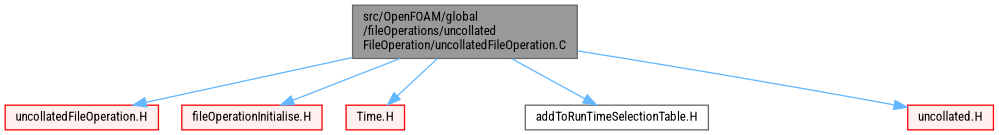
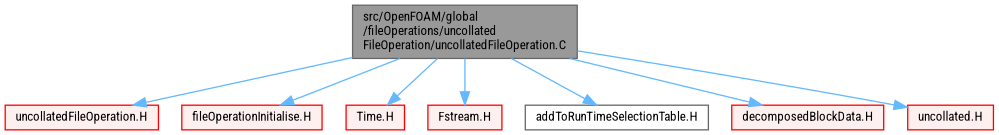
  digraph {
    fontname="Roboto Condensed"
    node [color=red fillcolor="#FFF0F0" fontname="Roboto Condensed" fontsize=10 shape=box style=filled]
    edge [color=steelblue1 fontname="Roboto Condensed" fontsize=10 labelfontname=Helvetica labelfontsize=10 style=solid]
    n1 [color=gray40 fillcolor=grey60 fontcolor=black height=0.2 label="src/OpenFOAM/global\l/fileOperations/uncollated\lFileOperation/uncollatedFileOperation.C" width=0.4]
    n2 [height=0.2 label="uncollatedFileOperation.H" width=0.4]
    n3 [height=0.2 label="fileOperationInitialise.H" width=0.4]
    n4 [height=0.2 label="Time.H" width=0.4]
+   n5 [height=0.2 label="Fstream.H" width=0.4]
    n6 [color=grey40 fillcolor=white height=0.2 label="addToRunTimeSelectionTable.H" width=0.4]
+   n7 [height=0.2 label="decomposedBlockData.H" width=0.4]
    n8 [height=0.2 label="uncollated.H" width=0.4]
    n1 -> n2
    n1 -> n3
    n1 -> n4
+   n1 -> n5
    n1 -> n6
+   n1 -> n7
    n1 -> n8
  }
